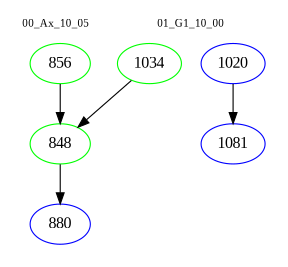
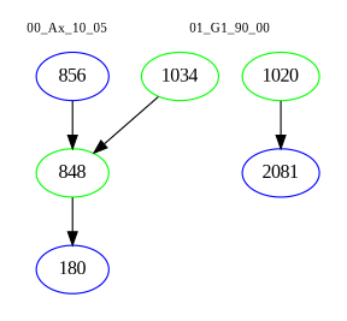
  digraph {
    fontname="Liberation Serif"
    node [color=green fontname="Liberation Serif"]
    edge [color=black fontname="Liberation Serif"]
-   n1 [label=856]
+   n1 [color=blue label=856]
    n2 [label=848]
-   n3 [color=blue label=880]
+   n3 [color=blue label=180]
    n4 [label=1034]
-   n5 [color=blue label=1020]
-   n6 [color=blue label=1081]
+   n5 [label=1020]
+   n6 [color=blue label=2081]
    subgraph cluster_1 {
      color=white
      fontsize=10
      label="00_Ax_10_05"
      n1
      n2
      n3
    }
    subgraph cluster_2 {
      color=white
      fontsize=10
-     label="01_G1_10_00"
+     label="01_G1_90_00"
      n4
      n5
      n6
    }
    n1 -> n2
    n2 -> n3
    n4 -> n2
    n5 -> n6
  }
